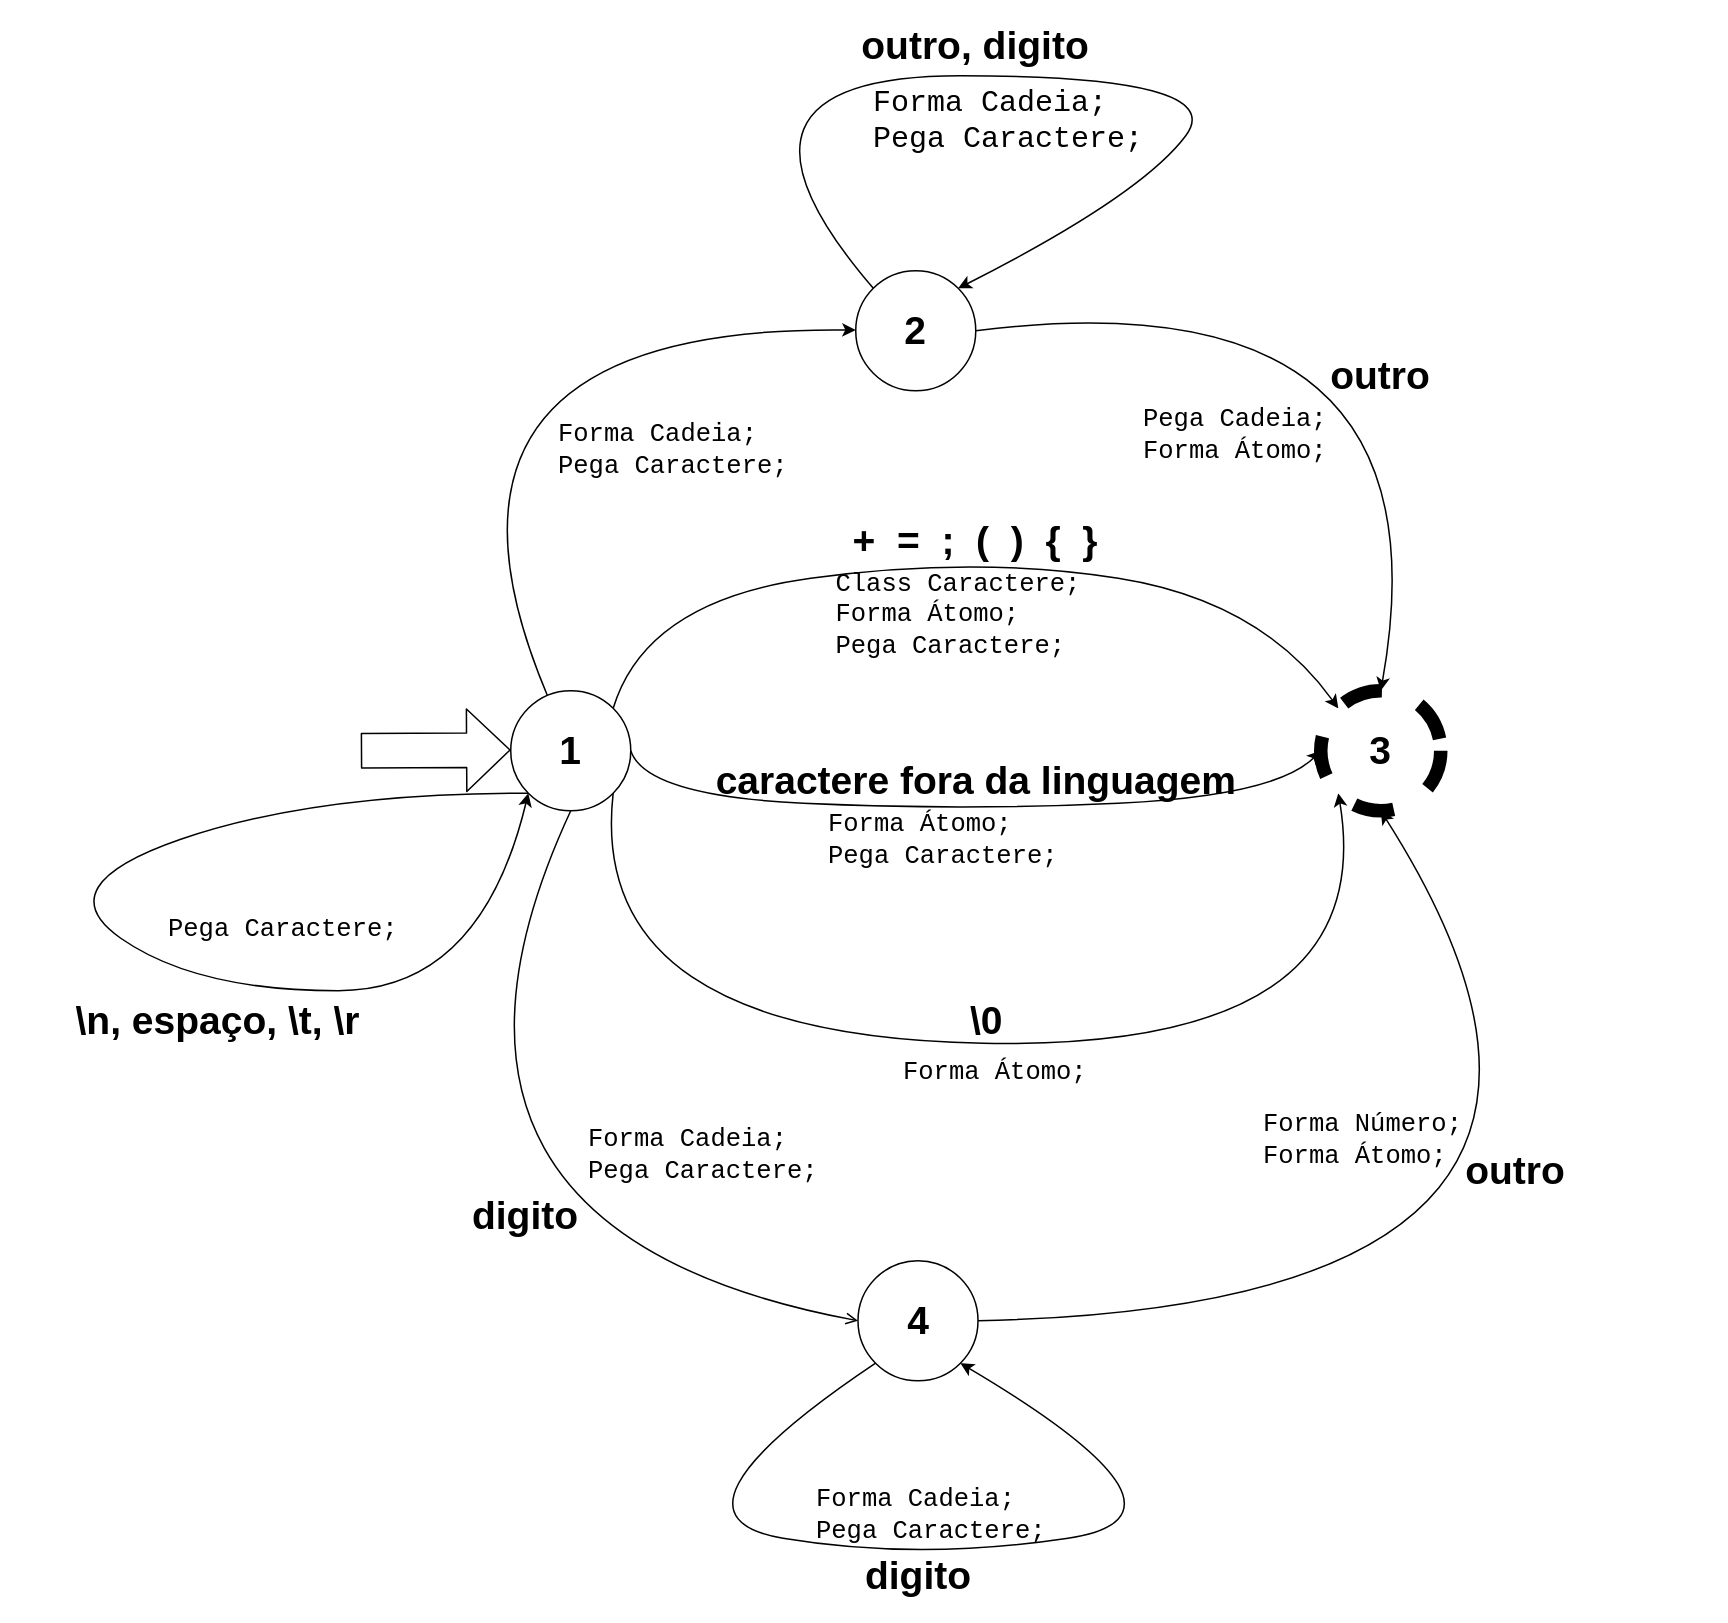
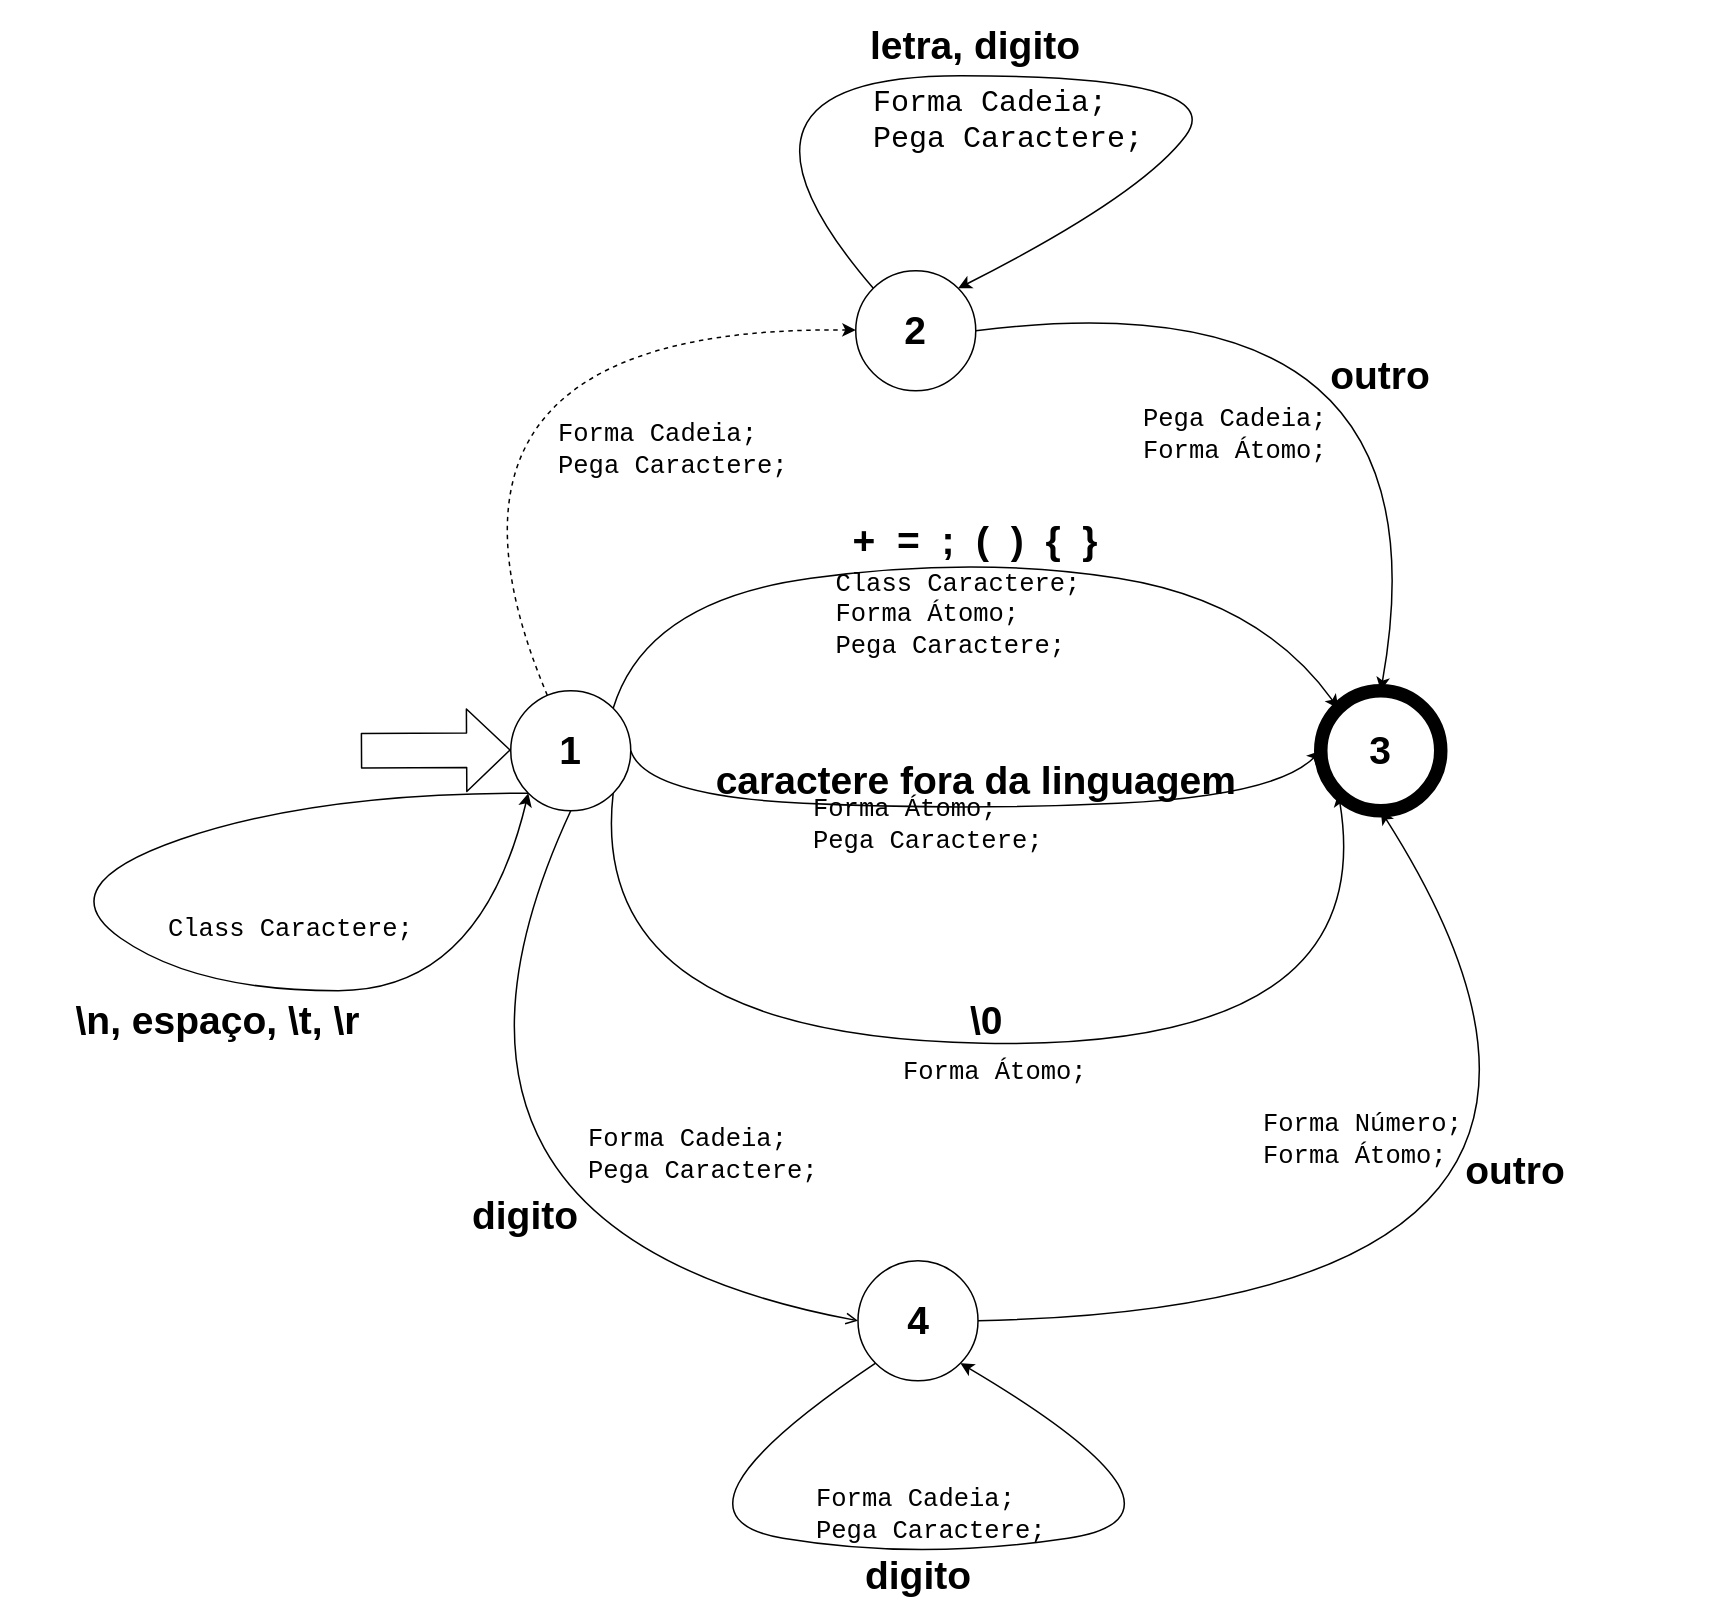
  <mxCell id="0" />
  <mxCell id="1" parent="0" />
  <mxCell id="2" style="orthogonalLoop=1;jettySize=auto;html=1;exitX=1;exitY=0;exitDx=0;exitDy=0;entryX=0;entryY=0;entryDx=0;entryDy=0;fontSize=26;curved=1;" edge="1" parent="1" source="8" target="13"><mxGeometry relative="1" as="geometry"><mxPoint x="408.284" y="441.716" as="sourcePoint" /><mxPoint x="891.716" y="441.716" as="targetPoint" /><Array as="points"><mxPoint x="430" y="400" /><mxPoint x="650" y="370" /><mxPoint x="840" y="400" /></Array></mxGeometry></mxCell>
  <mxCell id="3" style="edgeStyle=none;curved=1;orthogonalLoop=1;jettySize=auto;html=1;exitX=0;exitY=1;exitDx=0;exitDy=0;fontSize=26;entryX=0;entryY=1;entryDx=0;entryDy=0;" edge="1" parent="1" source="8" target="8"><mxGeometry relative="1" as="geometry"><mxPoint x="260" y="650" as="targetPoint" /><Array as="points"><mxPoint x="210" y="528" /><mxPoint x="30" y="590" /><mxPoint x="130" y="660" /><mxPoint x="320" y="660" /></Array></mxGeometry></mxCell>
- <mxCell id="4" value="" style="edgeStyle=none;curved=1;orthogonalLoop=1;jettySize=auto;html=1;fontSize=26;" edge="1" parent="1" source="8" target="11"><mxGeometry relative="1" as="geometry"><Array as="points"><mxPoint x="260" y="216" /></Array></mxGeometry></mxCell>
+ <mxCell id="4" value="" style="edgeStyle=none;curved=1;orthogonalLoop=1;jettySize=auto;html=1;fontSize=26;dashed=1;" edge="1" parent="1" source="8" target="11"><mxGeometry relative="1" as="geometry"><Array as="points"><mxPoint x="260" y="216" /></Array></mxGeometry></mxCell>
  <mxCell id="5" style="edgeStyle=none;curved=1;orthogonalLoop=1;jettySize=auto;html=1;exitX=0.5;exitY=1;exitDx=0;exitDy=0;fontFamily=Courier New;fontSize=20;entryX=0;entryY=0.5;entryDx=0;entryDy=0;endArrow=open;" edge="1" parent="1" source="8" target="22"><mxGeometry relative="1" as="geometry"><mxPoint x="350" y="550" as="sourcePoint" /><mxPoint x="524.951" y="820.723" as="targetPoint" /><Array as="points"><mxPoint x="250" y="820" /></Array></mxGeometry></mxCell>
  <mxCell id="6" style="edgeStyle=none;curved=1;orthogonalLoop=1;jettySize=auto;html=1;exitX=1;exitY=0.5;exitDx=0;exitDy=0;fontFamily=Courier New;fontSize=17;entryX=0;entryY=0.5;entryDx=0;entryDy=0;" edge="1" parent="1" source="8" target="13"><mxGeometry relative="1" as="geometry"><mxPoint x="420" y="480" as="sourcePoint" /><mxPoint x="887.451" y="503.25" as="targetPoint" /><Array as="points"><mxPoint x="430" y="530" /><mxPoint x="640" y="540" /><mxPoint x="850" y="530" /></Array></mxGeometry></mxCell>
  <mxCell id="7" style="edgeStyle=none;curved=1;orthogonalLoop=1;jettySize=auto;html=1;exitX=1;exitY=1;exitDx=0;exitDy=0;entryX=0;entryY=1;entryDx=0;entryDy=0;fontFamily=Courier New;fontSize=17;" edge="1" parent="1" source="8" target="13"><mxGeometry relative="1" as="geometry"><Array as="points"><mxPoint x="390" y="690" /><mxPoint x="920" y="700" /></Array></mxGeometry></mxCell>
  <mxCell id="8" value="1" style="ellipse;whiteSpace=wrap;html=1;aspect=fixed;fontSize=26;fontStyle=1;strokeWidth=1;gradientColor=none;perimeterSpacing=0;" vertex="1" parent="1"><mxGeometry x="340" y="460" width="80" height="80" as="geometry" /></mxCell>
  <mxCell id="9" style="edgeStyle=none;curved=1;orthogonalLoop=1;jettySize=auto;html=1;exitX=0;exitY=0;exitDx=0;exitDy=0;fontFamily=Courier New;fontSize=20;entryX=1;entryY=0;entryDx=0;entryDy=0;" edge="1" parent="1" source="11" target="11"><mxGeometry relative="1" as="geometry"><mxPoint x="700" y="60" as="targetPoint" /><Array as="points"><mxPoint x="460" y="50" /><mxPoint x="820" y="50" /><mxPoint x="760" y="130" /></Array></mxGeometry></mxCell>
  <mxCell id="10" style="edgeStyle=none;curved=1;orthogonalLoop=1;jettySize=auto;html=1;exitX=1;exitY=0.5;exitDx=0;exitDy=0;entryX=0.5;entryY=0;entryDx=0;entryDy=0;fontFamily=Courier New;fontSize=20;" edge="1" parent="1" source="11" target="13"><mxGeometry relative="1" as="geometry"><Array as="points"><mxPoint x="970" y="180" /></Array></mxGeometry></mxCell>
  <mxCell id="11" value="2" style="ellipse;whiteSpace=wrap;html=1;aspect=fixed;fontSize=26;fontStyle=1;strokeWidth=1;gradientColor=none;perimeterSpacing=0;" vertex="1" parent="1"><mxGeometry x="570" y="180" width="80" height="80" as="geometry" /></mxCell>
  <mxCell id="12" value="" style="shape=flexArrow;endArrow=classic;html=1;fontSize=26;endWidth=31;endSize=9.31;width=23;" edge="1" parent="1"><mxGeometry width="50" height="50" relative="1" as="geometry"><mxPoint x="240" y="500" as="sourcePoint" /><mxPoint x="340" y="499.5" as="targetPoint" /></mxGeometry></mxCell>
- <mxCell id="13" value="3" style="ellipse;whiteSpace=wrap;html=1;aspect=fixed;strokeWidth=9;gradientColor=none;fontSize=26;fontStyle=1;perimeterSpacing=0;dashed=1;" vertex="1" parent="1"><mxGeometry x="880" y="460" width="80" height="80" as="geometry" /></mxCell>
+ <mxCell id="13" value="3" style="ellipse;whiteSpace=wrap;html=1;aspect=fixed;strokeWidth=9;gradientColor=none;fontSize=26;fontStyle=1;perimeterSpacing=0;" vertex="1" parent="1"><mxGeometry x="880" y="460" width="80" height="80" as="geometry" /></mxCell>
  <mxCell id="14" value="&lt;div style=&quot;font-size: 17px;&quot;&gt;Forma Cadeia;&lt;/div&gt;&lt;div style=&quot;font-size: 17px;&quot;&gt;Pega Caractere;&lt;br style=&quot;font-size: 17px;&quot;&gt;&lt;/div&gt;" style="text;html=1;strokeColor=none;fillColor=none;align=left;verticalAlign=middle;whiteSpace=wrap;rounded=0;fontSize=17;fontFamily=Courier New;" vertex="1" parent="1"><mxGeometry x="390" y="760" width="220" height="20" as="geometry" /></mxCell>
- <mxCell id="15" value="outro, digito" style="text;html=1;strokeColor=none;fillColor=none;align=center;verticalAlign=middle;whiteSpace=wrap;rounded=0;fontSize=26;fontStyle=1" vertex="1" parent="1"><mxGeometry x="570" y="20" width="160" height="20" as="geometry" /></mxCell>
+ <mxCell id="15" value="letra, digito" style="text;html=1;strokeColor=none;fillColor=none;align=center;verticalAlign=middle;whiteSpace=wrap;rounded=0;fontSize=26;fontStyle=1" vertex="1" parent="1"><mxGeometry x="570" y="20" width="160" height="20" as="geometry" /></mxCell>
  <mxCell id="16" value="&lt;div&gt;Forma Cadeia;&lt;/div&gt;&lt;div&gt;Pega Caractere;&lt;br&gt;&lt;/div&gt;" style="text;html=1;strokeColor=none;fillColor=none;align=left;verticalAlign=middle;whiteSpace=wrap;rounded=0;fontSize=20;fontFamily=Courier New;" vertex="1" parent="1"><mxGeometry x="580" y="70" width="220" height="20" as="geometry" /></mxCell>
  <mxCell id="17" value="outro" style="text;html=1;strokeColor=none;fillColor=none;align=center;verticalAlign=middle;whiteSpace=wrap;rounded=0;fontSize=26;fontStyle=1" vertex="1" parent="1"><mxGeometry x="900" y="240" width="40" height="20" as="geometry" /></mxCell>
  <mxCell id="18" value="&lt;div style=&quot;font-size: 17px;&quot;&gt;Pega Cadeia;&lt;/div&gt;&lt;div style=&quot;font-size: 17px;&quot;&gt;Forma Átomo;&lt;br style=&quot;font-size: 17px;&quot;&gt;&lt;/div&gt;" style="text;html=1;strokeColor=none;fillColor=none;align=left;verticalAlign=middle;whiteSpace=wrap;rounded=0;fontSize=17;fontFamily=Courier New;" vertex="1" parent="1"><mxGeometry x="760" y="280" width="220" height="20" as="geometry" /></mxCell>
  <mxCell id="19" style="edgeStyle=none;curved=1;orthogonalLoop=1;jettySize=auto;html=1;exitX=0.25;exitY=0;exitDx=0;exitDy=0;fontFamily=Courier New;fontSize=20;" edge="1" parent="1" source="17" target="17"><mxGeometry relative="1" as="geometry" /></mxCell>
  <mxCell id="20" style="edgeStyle=none;curved=1;orthogonalLoop=1;jettySize=auto;html=1;exitX=0;exitY=1;exitDx=0;exitDy=0;fontFamily=Courier New;fontSize=20;entryX=1;entryY=1;entryDx=0;entryDy=0;" edge="1" parent="1" source="22" target="22"><mxGeometry relative="1" as="geometry"><mxPoint x="681.5" y="720" as="targetPoint" /><Array as="points"><mxPoint x="431.5" y="1010" /><mxPoint x="611.5" y="1040" /><mxPoint x="811.5" y="1010" /></Array></mxGeometry></mxCell>
  <mxCell id="21" style="edgeStyle=none;curved=1;orthogonalLoop=1;jettySize=auto;html=1;exitX=1;exitY=0.5;exitDx=0;exitDy=0;entryX=0.5;entryY=1;entryDx=0;entryDy=0;fontFamily=Courier New;fontSize=17;" edge="1" parent="1" source="22" target="13"><mxGeometry relative="1" as="geometry"><Array as="points"><mxPoint x="1130" y="870" /></Array></mxGeometry></mxCell>
  <mxCell id="22" value="4" style="ellipse;whiteSpace=wrap;html=1;aspect=fixed;fontSize=26;fontStyle=1;strokeWidth=1;gradientColor=none;perimeterSpacing=0;" vertex="1" parent="1"><mxGeometry x="571.5" y="840" width="80" height="80" as="geometry" /></mxCell>
  <mxCell id="23" value="digito" style="text;html=1;strokeColor=none;fillColor=none;align=center;verticalAlign=middle;whiteSpace=wrap;rounded=0;fontSize=26;fontStyle=1" vertex="1" parent="1"><mxGeometry x="531.5" y="1040" width="160" height="20" as="geometry" /></mxCell>
  <mxCell id="24" value="&lt;div style=&quot;font-size: 17px;&quot;&gt;Forma Cadeia;&lt;/div&gt;&lt;div style=&quot;font-size: 17px;&quot;&gt;Pega Caractere;&lt;br style=&quot;font-size: 17px;&quot;&gt;&lt;/div&gt;" style="text;html=1;strokeColor=none;fillColor=none;align=left;verticalAlign=middle;whiteSpace=wrap;rounded=0;fontSize=17;fontFamily=Courier New;" vertex="1" parent="1"><mxGeometry x="541.5" y="1000" width="220" height="20" as="geometry" /></mxCell>
  <mxCell id="25" value="&lt;div style=&quot;font-size: 17px;&quot;&gt;Forma Cadeia;&lt;/div&gt;&lt;div style=&quot;font-size: 17px;&quot;&gt;Pega Caractere;&lt;br style=&quot;font-size: 17px;&quot;&gt;&lt;/div&gt;" style="text;html=1;strokeColor=none;fillColor=none;align=left;verticalAlign=middle;whiteSpace=wrap;rounded=0;fontSize=17;fontFamily=Courier New;" vertex="1" parent="1"><mxGeometry x="370" y="290" width="220" height="20" as="geometry" /></mxCell>
  <mxCell id="26" value="digito" style="text;html=1;strokeColor=none;fillColor=none;align=center;verticalAlign=middle;whiteSpace=wrap;rounded=0;fontSize=26;fontStyle=1" vertex="1" parent="1"><mxGeometry x="330" y="800" width="40" height="20" as="geometry" /></mxCell>
  <mxCell id="27" value="+&amp;nbsp; =&amp;nbsp; ;&amp;nbsp; (&amp;nbsp; )&amp;nbsp; {&amp;nbsp; }" style="text;html=1;strokeColor=none;fillColor=none;align=center;verticalAlign=middle;whiteSpace=wrap;rounded=0;fontSize=26;fontStyle=1" vertex="1" parent="1"><mxGeometry x="525" y="350" width="250" height="20" as="geometry" /></mxCell>
  <mxCell id="28" value="&lt;div&gt;Class Caractere;&lt;/div&gt;&lt;div&gt;Forma Átomo;&lt;/div&gt;&lt;div&gt;Pega Caractere;&lt;br&gt;&lt;/div&gt;" style="text;html=1;strokeColor=none;fillColor=none;align=left;verticalAlign=middle;whiteSpace=wrap;rounded=0;fontSize=17;fontFamily=Courier New;" vertex="1" parent="1"><mxGeometry x="555" y="400" width="220" height="20" as="geometry" /></mxCell>
  <mxCell id="29" style="edgeStyle=none;curved=1;orthogonalLoop=1;jettySize=auto;html=1;exitX=0.25;exitY=1;exitDx=0;exitDy=0;fontFamily=Courier New;fontSize=17;" edge="1" parent="1"><mxGeometry relative="1" as="geometry"><mxPoint x="431.5" y="890" as="sourcePoint" /><mxPoint x="431.5" y="890" as="targetPoint" /></mxGeometry></mxCell>
  <mxCell id="30" value="\n, espaço, \t, \r" style="text;html=1;strokeColor=none;fillColor=none;align=center;verticalAlign=middle;whiteSpace=wrap;rounded=0;fontSize=26;fontStyle=1" vertex="1" parent="1"><mxGeometry x="20" y="670" width="250" height="20" as="geometry" /></mxCell>
- <mxCell id="31" value="&lt;div style=&quot;font-size: 17px&quot;&gt;Pega Caractere;&lt;br style=&quot;font-size: 17px&quot;&gt;&lt;/div&gt;" style="text;html=1;strokeColor=none;fillColor=none;align=left;verticalAlign=middle;whiteSpace=wrap;rounded=0;fontSize=17;fontFamily=Courier New;" vertex="1" parent="1"><mxGeometry x="110" y="610" width="220" height="20" as="geometry" /></mxCell>
+ <mxCell id="31" value="&lt;div style=&quot;font-size: 17px&quot;&gt;Class Caractere;&lt;br style=&quot;font-size: 17px&quot;&gt;&lt;/div&gt;" style="text;html=1;strokeColor=none;fillColor=none;align=left;verticalAlign=middle;whiteSpace=wrap;rounded=0;fontSize=17;fontFamily=Courier New;" vertex="1" parent="1"><mxGeometry x="110" y="610" width="220" height="20" as="geometry" /></mxCell>
  <mxCell id="32" value="caractere fora da linguagem" style="text;html=1;strokeColor=none;fillColor=none;align=center;verticalAlign=middle;whiteSpace=wrap;rounded=0;fontSize=26;fontStyle=1" vertex="1" parent="1"><mxGeometry x="452.5" y="510" width="395" height="20" as="geometry" /></mxCell>
- <mxCell id="33" value="&lt;div&gt;Forma Átomo;&lt;/div&gt;&lt;div&gt;Pega Caractere;&lt;br&gt;&lt;/div&gt;" style="text;html=1;strokeColor=none;fillColor=none;align=left;verticalAlign=middle;whiteSpace=wrap;rounded=0;fontSize=17;fontFamily=Courier New;" vertex="1" parent="1"><mxGeometry x="550" y="550" width="220" height="20" as="geometry" /></mxCell>
+ <mxCell id="33" value="&lt;div&gt;Forma Átomo;&lt;/div&gt;&lt;div&gt;Pega Caractere;&lt;br&gt;&lt;/div&gt;" style="text;html=1;strokeColor=none;fillColor=none;align=left;verticalAlign=middle;whiteSpace=wrap;rounded=0;fontSize=17;fontFamily=Courier New;" vertex="1" parent="1"><mxGeometry x="540" y="540" width="220" height="20" as="geometry" /></mxCell>
  <mxCell id="34" value="\0" style="text;html=1;strokeColor=none;fillColor=none;align=center;verticalAlign=middle;whiteSpace=wrap;rounded=0;fontSize=26;fontStyle=1" vertex="1" parent="1"><mxGeometry x="460" y="670" width="395" height="20" as="geometry" /></mxCell>
  <mxCell id="35" value="&lt;div&gt;Forma Átomo;&lt;/div&gt;" style="text;html=1;strokeColor=none;fillColor=none;align=left;verticalAlign=middle;whiteSpace=wrap;rounded=0;fontSize=17;fontFamily=Courier New;" vertex="1" parent="1"><mxGeometry x="600" y="705" width="220" height="20" as="geometry" /></mxCell>
  <mxCell id="36" value="outro" style="text;html=1;strokeColor=none;fillColor=none;align=center;verticalAlign=middle;whiteSpace=wrap;rounded=0;fontSize=26;fontStyle=1" vertex="1" parent="1"><mxGeometry x="990" y="770" width="40" height="20" as="geometry" /></mxCell>
  <mxCell id="37" value="&lt;div style=&quot;font-size: 17px&quot;&gt;Forma Número;&lt;/div&gt;&lt;div style=&quot;font-size: 17px&quot;&gt;Forma Átomo;&lt;br&gt;&lt;/div&gt;" style="text;html=1;strokeColor=none;fillColor=none;align=left;verticalAlign=middle;whiteSpace=wrap;rounded=0;fontSize=17;fontFamily=Courier New;" vertex="1" parent="1"><mxGeometry x="840" y="750" width="140" height="20" as="geometry" /></mxCell>
